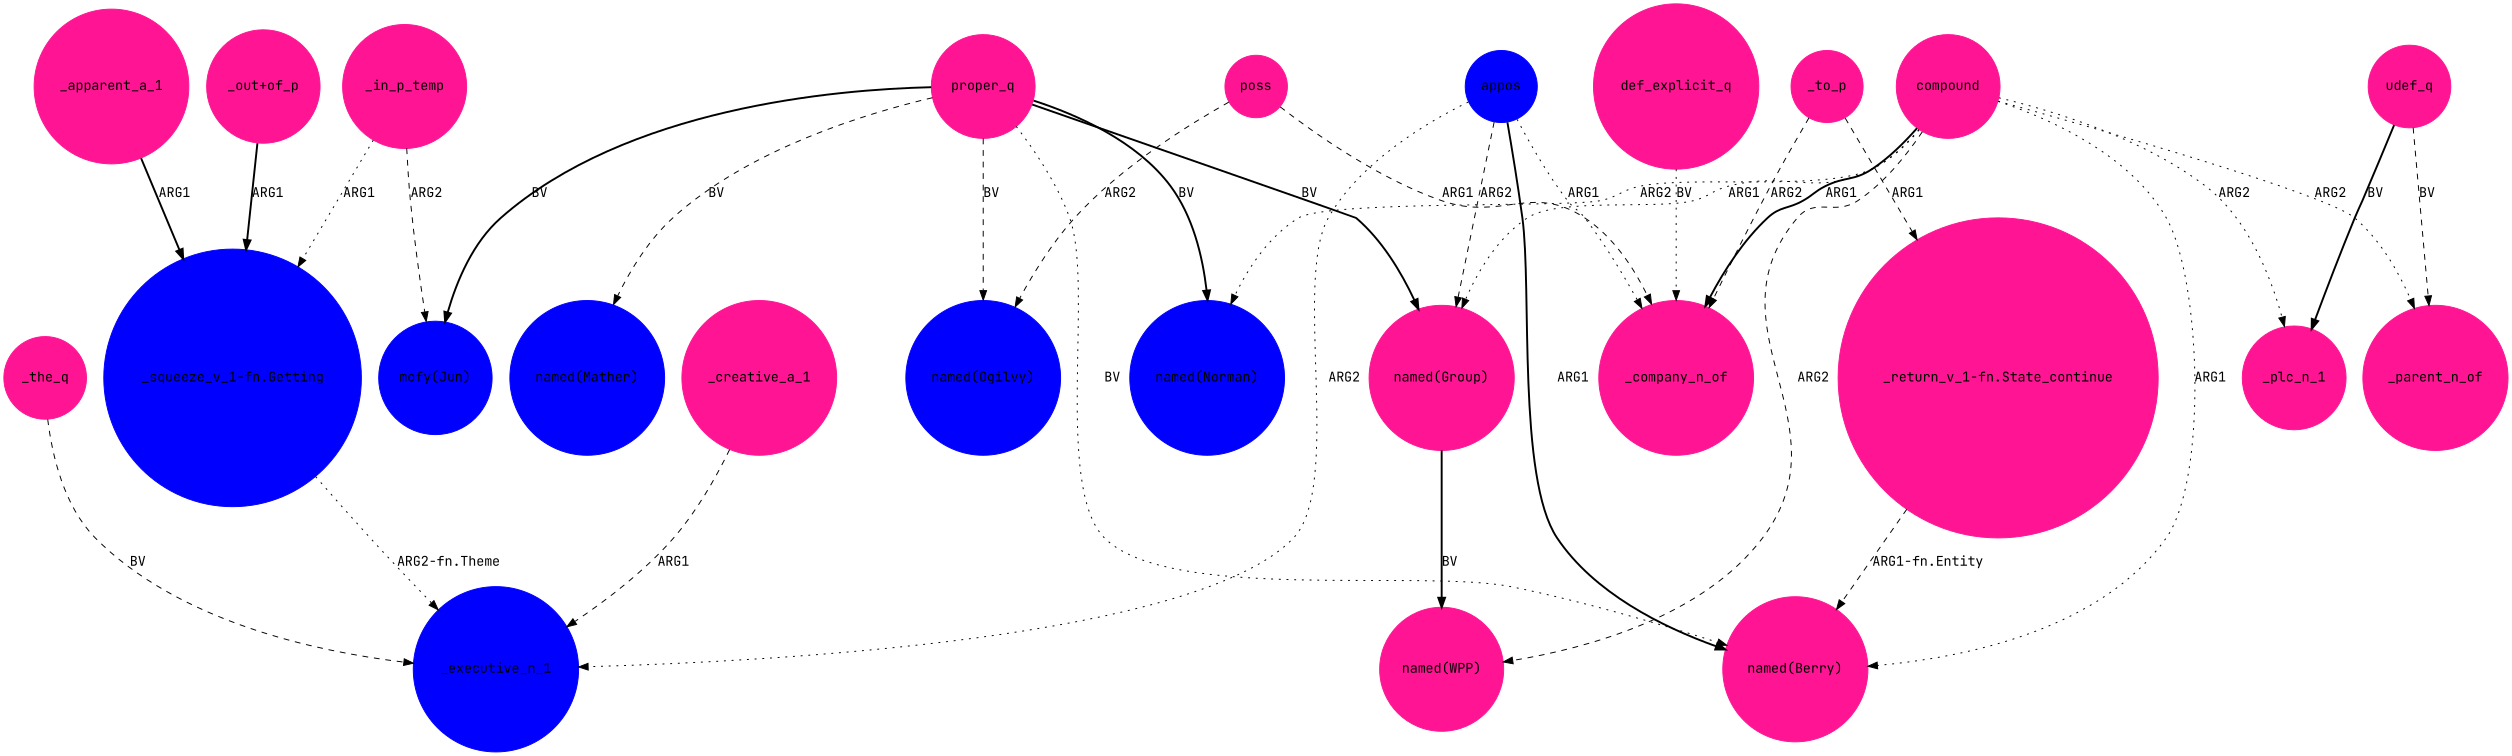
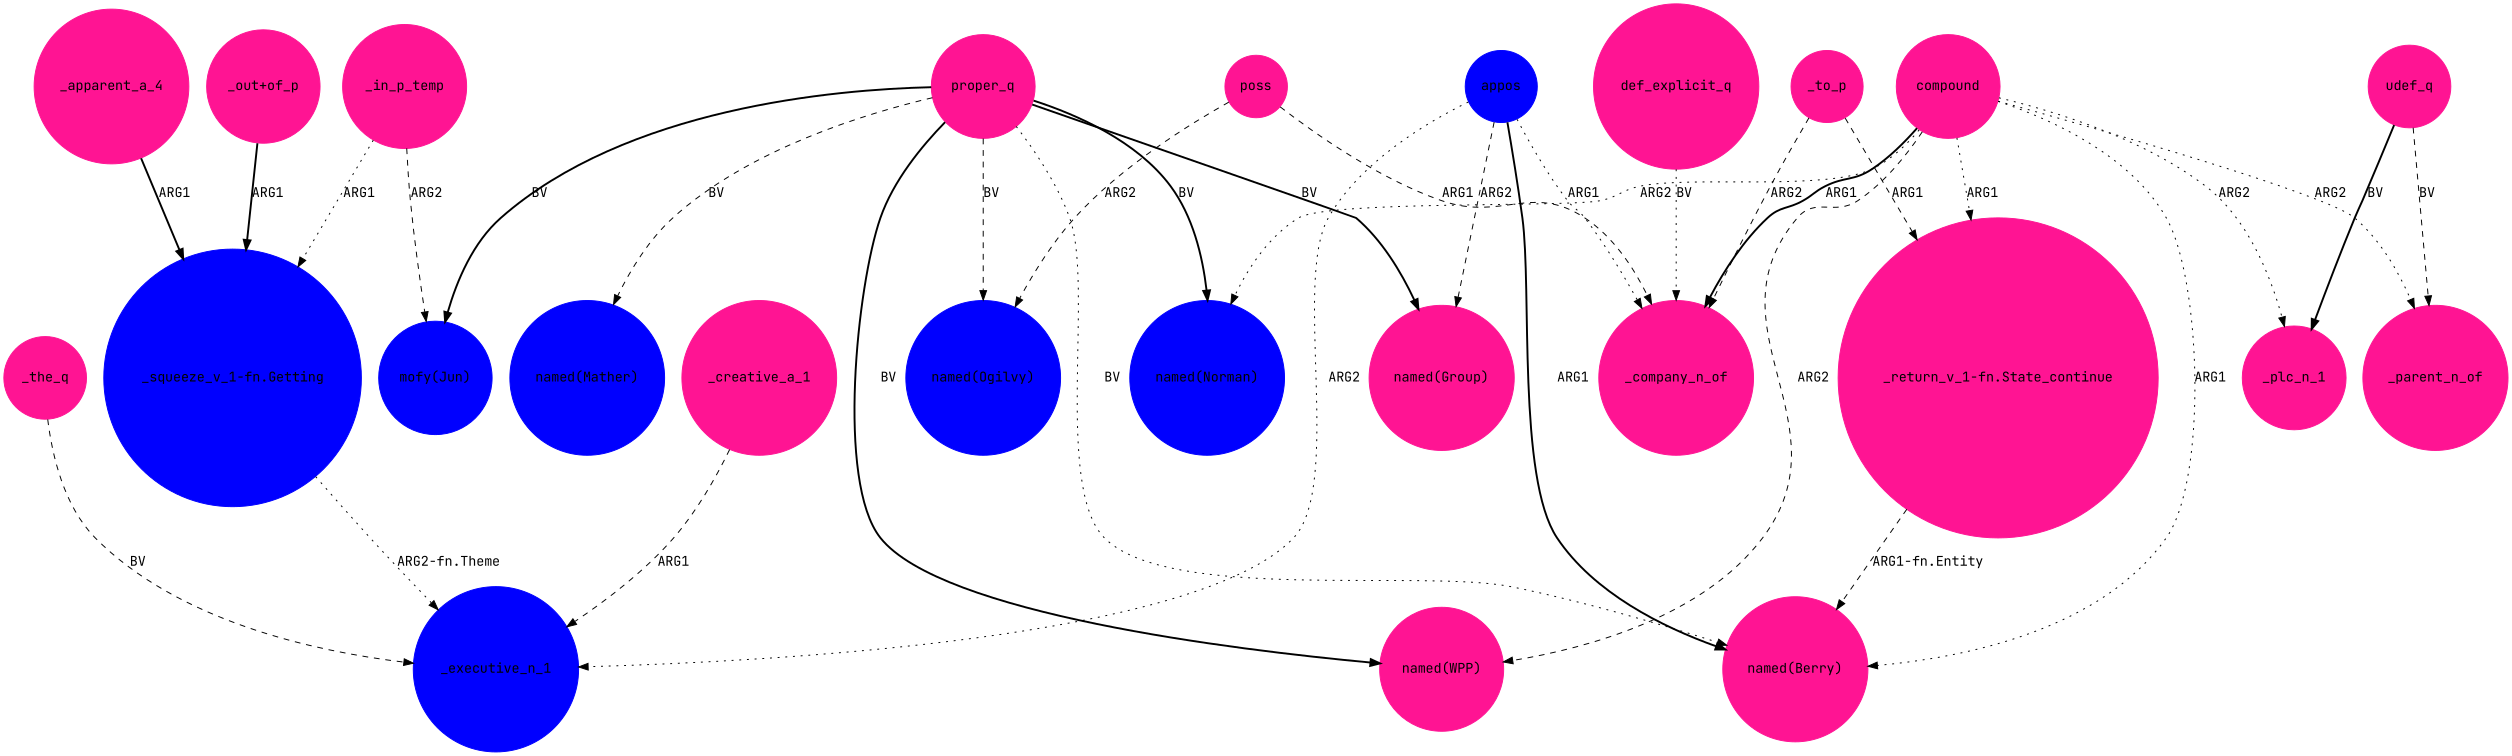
  digraph {
    fontname="JetBrains Mono"
    node [color=deeppink fontname="JetBrains Mono" shape=circle style=filled]
    edge [fontname="JetBrains Mono" style=dashed]
    appos [color=blue]
    _executive_n_1 [color=blue]
    "named(Group)"
    _company_n_of
    "named(Berry)"
    "_squeeze_v_1-fn.Getting" [color=blue]
    "_out+of_p"
    compound
    _plc_n_1
    "named(WPP)"
    _parent_n_of
    "named(Norman)" [color=blue]
    proper_q
    "named(Mather)" [color=blue]
    "mofy(Jun)" [color=blue]
    "named(Ogilvy)" [color=blue]
    udef_q
    _in_p_temp
    _creative_a_1
    poss
    "_return_v_1-fn.State_continue"
    _to_p
-   _apparent_a_1
+   _apparent_a_1 [label=_apparent_a_4]
    _the_q
    def_explicit_q
    appos -> _executive_n_1 [label=ARG2 style=dotted]
    appos -> "named(Group)" [label=ARG2]
    appos -> _company_n_of [label=ARG1 style=dotted]
    appos -> "named(Berry)" [label=ARG1 style=bold]
    "_squeeze_v_1-fn.Getting" -> _executive_n_1 [label="ARG2-fn.Theme" style=dotted]
    "_out+of_p" -> "_squeeze_v_1-fn.Getting" [label=ARG1 style=bold]
-   compound -> "named(Group)" [label=ARG1 style=dotted]
+   compound -> "_return_v_1-fn.State_continue" [label=ARG1 style=dotted]
    compound -> _company_n_of [label=ARG1 style=bold]
    compound -> "named(Berry)" [label=ARG1 style=dotted]
    compound -> _plc_n_1 [label=ARG2 style=dotted]
    compound -> "named(WPP)" [label=ARG2]
    compound -> _parent_n_of [label=ARG2 style=dotted]
    compound -> "named(Norman)" [label=ARG2 style=dotted]
    proper_q -> "named(Group)" [label=BV style=bold]
    proper_q -> "named(Berry)" [label=BV style=dotted]
-   "named(Group)" -> "named(WPP)" [label=BV style=bold]
+   proper_q -> "named(WPP)" [label=BV style=bold]
    proper_q -> "named(Norman)" [label=BV style=bold]
    proper_q -> "named(Mather)" [label=BV]
    proper_q -> "mofy(Jun)" [label=BV style=bold]
    proper_q -> "named(Ogilvy)" [label=BV]
    udef_q -> _plc_n_1 [label=BV style=bold]
    udef_q -> _parent_n_of [label=BV]
    _in_p_temp -> "_squeeze_v_1-fn.Getting" [label=ARG1 style=dotted]
    _in_p_temp -> "mofy(Jun)" [label=ARG2]
    _creative_a_1 -> _executive_n_1 [label=ARG1]
    poss -> _company_n_of [label=ARG1]
    poss -> "named(Ogilvy)" [label=ARG2]
    "_return_v_1-fn.State_continue" -> "named(Berry)" [label="ARG1-fn.Entity"]
    _to_p -> _company_n_of [label=ARG2]
    _to_p -> "_return_v_1-fn.State_continue" [label=ARG1]
    _apparent_a_1 -> "_squeeze_v_1-fn.Getting" [label=ARG1 style=bold]
    _the_q -> _executive_n_1 [label=BV]
    def_explicit_q -> _company_n_of [label=BV style=dotted]
  }
